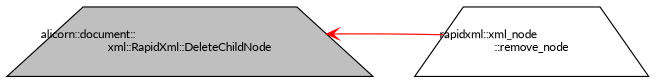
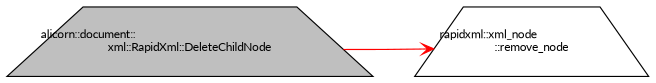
  digraph {
    rankdir=LR
    fontname=Lato
    node [color=black fontname=Lato fontsize=10 shape=trapezium style=filled]
    n1 [fillcolor=grey75 fontcolor=black height=0.2 label="alicorn::document::\lxml::RapidXml::DeleteChildNode" width=0.4]
    n2 [fillcolor=white height=0.2 label="rapidxml::xml_node\l::remove_node" width=0.4]
-   n2 -> n1 [color=red fontname=Lato fontsize=10 labelfontname=Verdana labelfontsize=10 style=solid arrowhead=vee]
+   n1 -> n2 [color=red fontname=Lato fontsize=10 labelfontname=Verdana labelfontsize=10 style=solid arrowhead=vee]
  }
